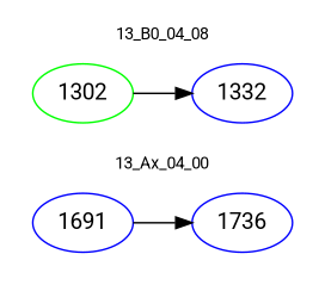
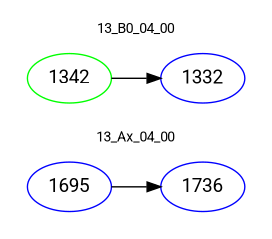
  digraph {
    fontname=Roboto
    rankdir=LR
    node [color=blue fontname=Roboto]
    edge [color=black fontname=Roboto]
-   n1 [label=1691]
+   n1 [label=1695]
    n2 [label=1736]
-   n3 [color=green label=1302]
+   n3 [color=green label=1342]
    n4 [label=1332]
    subgraph cluster_1 {
      color=white
      fontsize=10
      label="13_Ax_04_00"
      n1
      n2
    }
    subgraph cluster_2 {
      color=white
      fontsize=10
-     label="13_B0_04_08"
+     label="13_B0_04_00"
      n3
      n4
    }
    n1 -> n2
    n3 -> n4
  }
